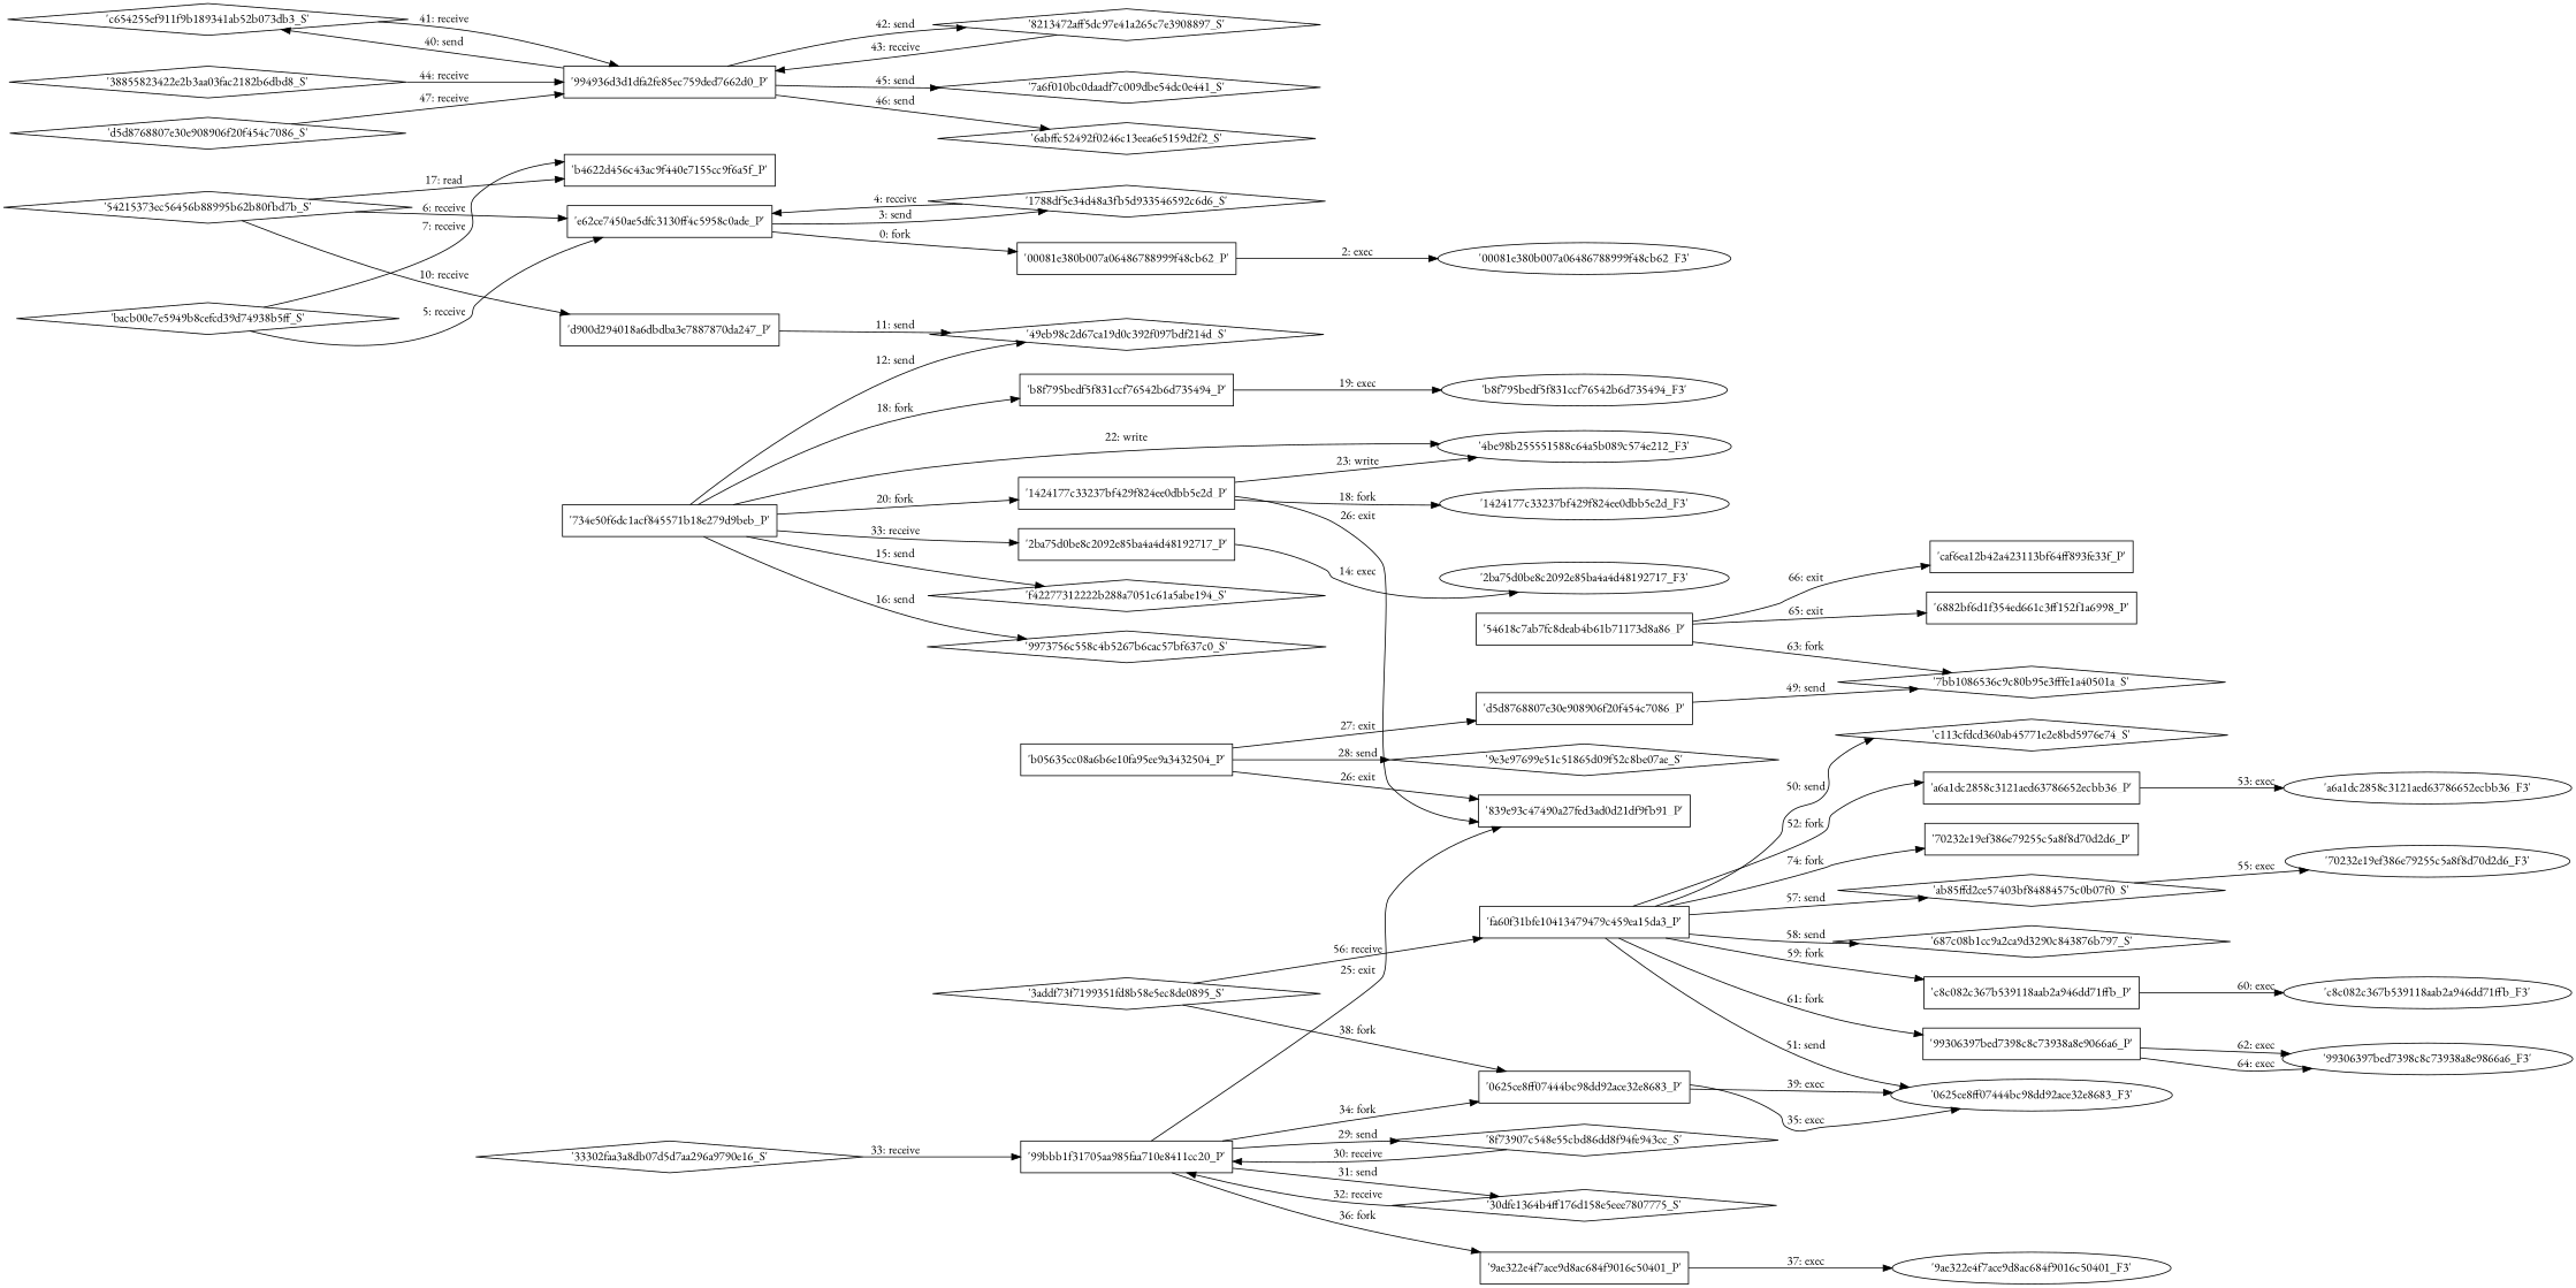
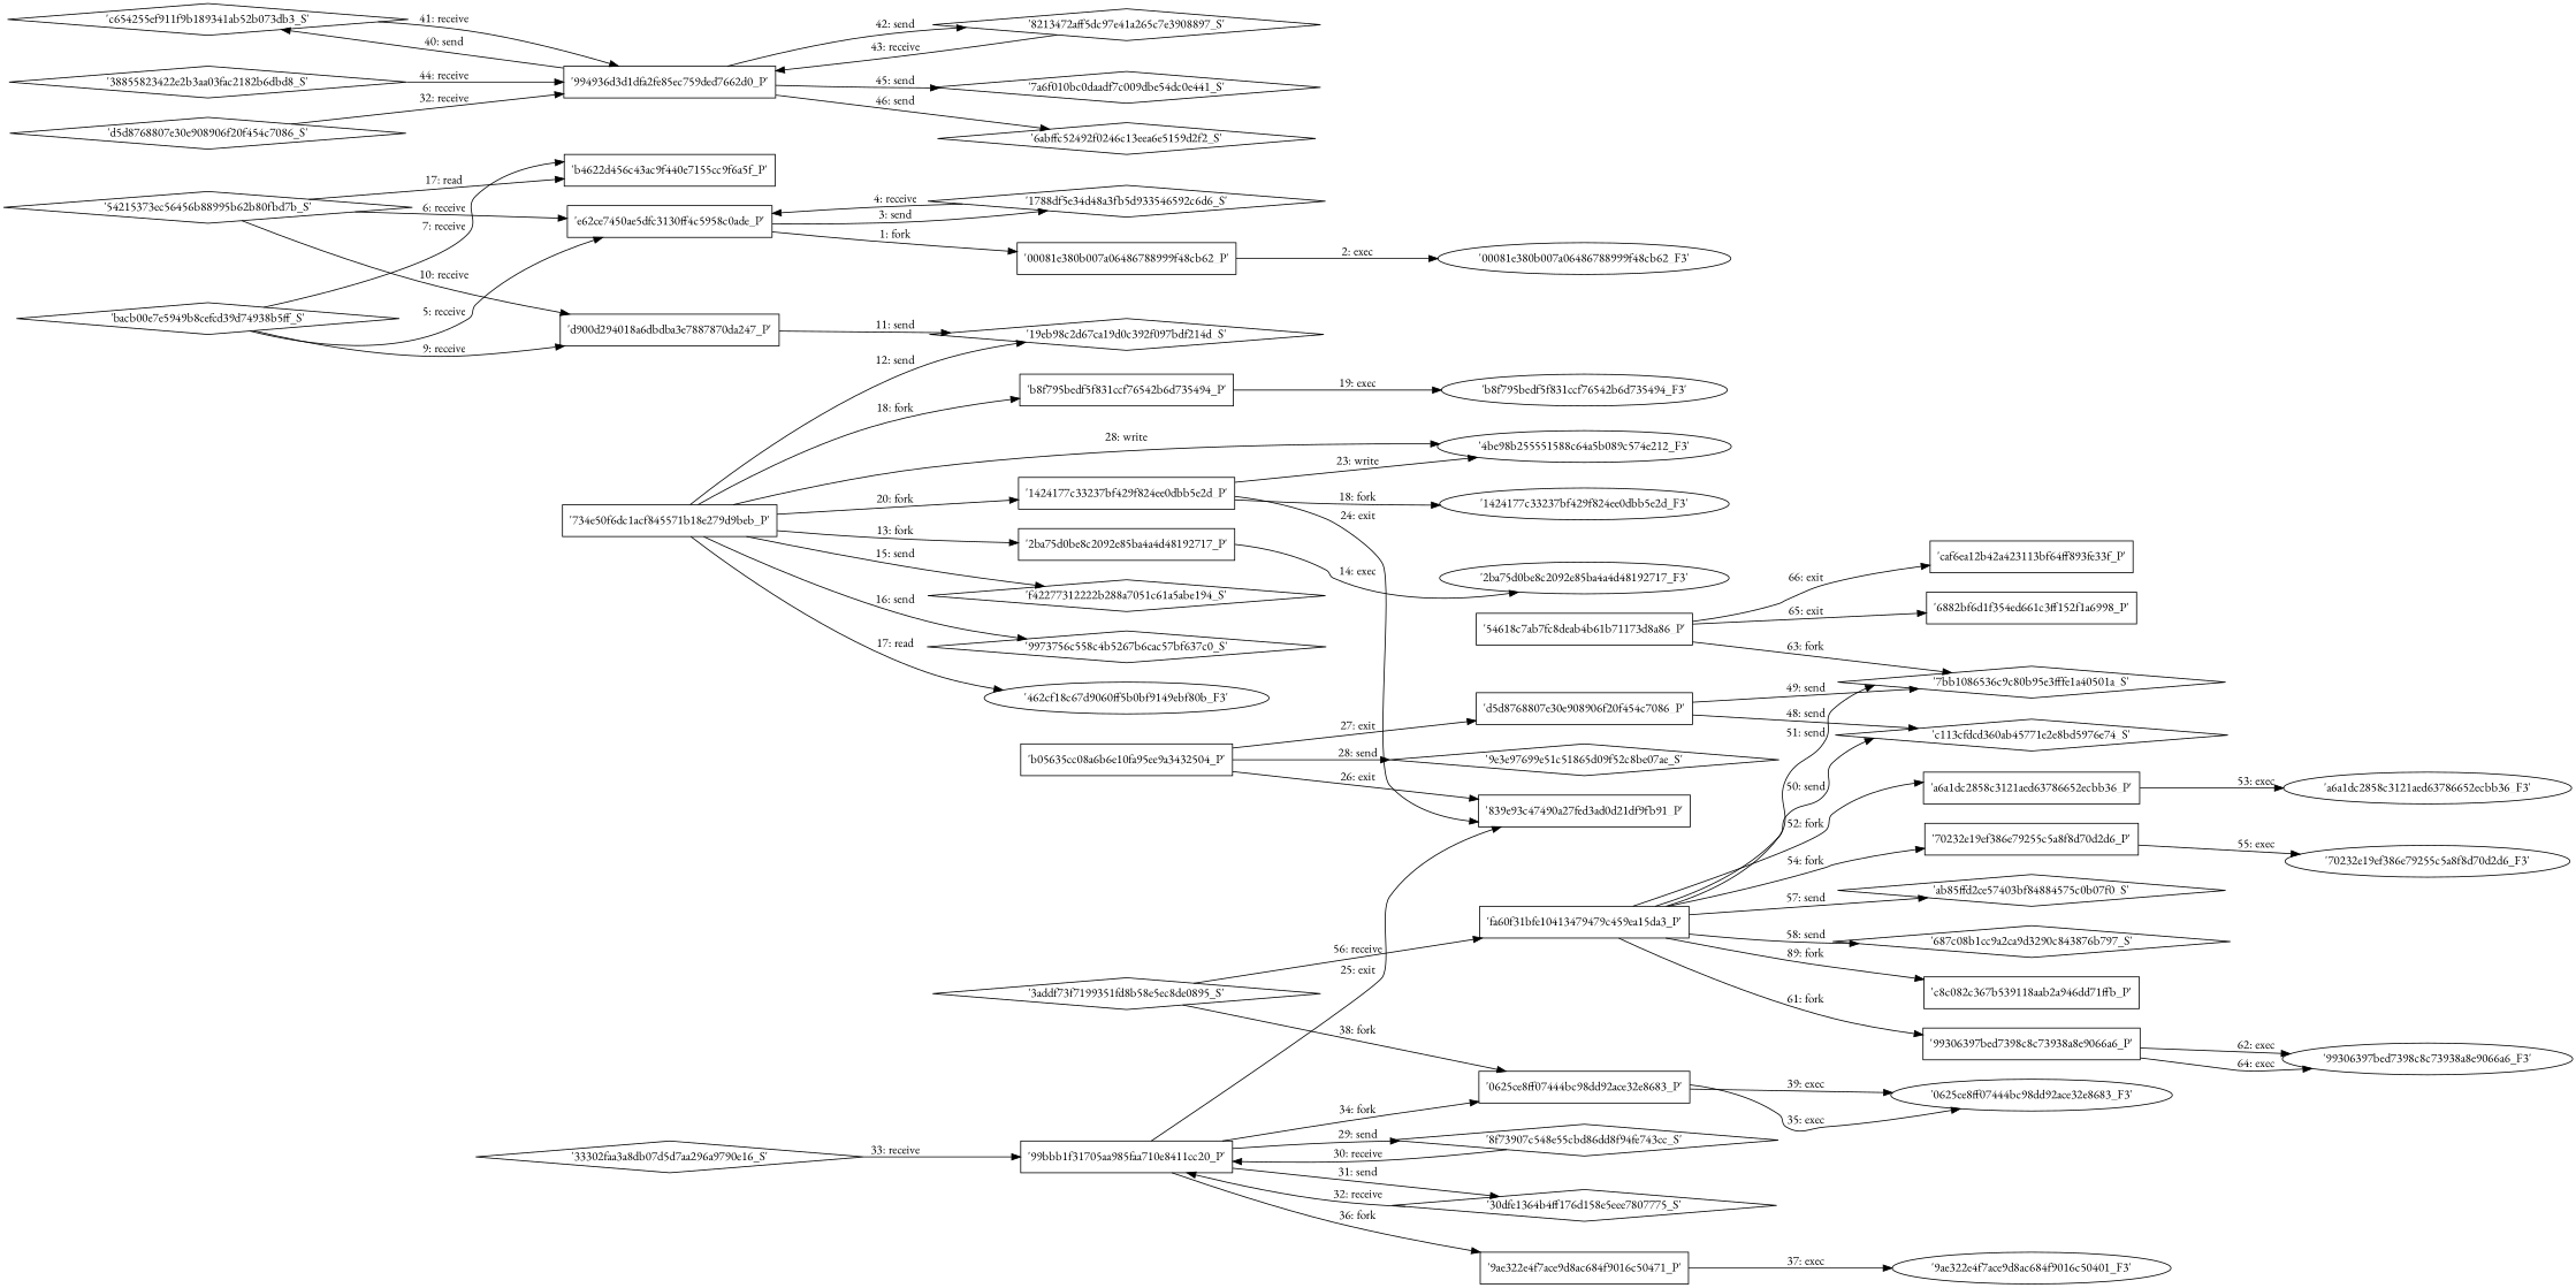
  digraph {
    engine=neato
    fixedsize=false
    fontname="EB Garamond"
    fontsize=10
    nodesep=0.3
    rankdir=LR
    ranksep=0
    splines=true
    node [fontname="EB Garamond" node_type=Process shape=box]
    edge [fontname="EB Garamond"]
    "'e62ce7450ae5dfc3130ff4c5958c0ade_P'"
    "'00081e380b007a06486788999f48cb62_P'"
    "'1788df5e34d48a3fb5d933546592c6d6_S'" [node_type=Socket shape=diamond]
    "'00081e380b007a06486788999f48cb62_F3'" [node_type=File shape=ellipse]
    "'bacb00e7e5949b8cefcd39d74938b5ff_S'" [node_type=Socket shape=diamond]
    "'b4622d456c43ac9f440e7155cc9f6a5f_P'"
    "'d900d294018a6dbdba3e7887870da247_P'"
-   "'49eb98c2d67ca19d0c392f097bdf214d_S'" [node_type=Socket shape=diamond]
+   "'49eb98c2d67ca19d0c392f097bdf214d_S'" [node_type=Socket shape=diamond label="'19eb98c2d67ca19d0c392f097bdf214d_S'"]
    "'54215373ec56456b88995b62b80fbd7b_S'" [node_type=Socket shape=diamond]
    "'734e50f6dc1acf845571b18e279d9beb_P'"
    "'2ba75d0be8c2092e85ba4a4d48192717_P'"
    "'f42277312222b288a7051c61a5abe194_S'" [node_type=Socket shape=diamond]
    "'9973756c558c4b5267b6cac57bf637c0_S'" [node_type=Socket shape=diamond]
+   "'462cf18c67d9060ff5b0bf9149ebf80b_F3'" [node_type=file shape=ellipse]
    "'b8f795bedf5f831ccf76542b6d735494_P'"
    "'1424177c33237bf429f824ee0dbb5e2d_P'"
    "'4be98b255551588c64a5b089c574e212_F3'" [node_type=file shape=ellipse]
    "'2ba75d0be8c2092e85ba4a4d48192717_F3'" [node_type=File shape=ellipse]
    "'b8f795bedf5f831ccf76542b6d735494_F3'" [node_type=File shape=ellipse]
    "'1424177c33237bf429f824ee0dbb5e2d_F3'" [node_type=File shape=ellipse]
    "'839e93c47490a27fed3ad0d21df9fb91_P'"
    "'99bbb1f31705aa985faa710e8411cc20_P'"
-   "'8f73907c548e55cbd86dd8f94fe743cc_S'" [node_type=Socket shape=diamond label="'8f73907c548e55cbd86dd8f94fe943cc_S'"]
+   "'8f73907c548e55cbd86dd8f94fe743cc_S'" [node_type=Socket shape=diamond]
    "'30dfe1364b4ff176d158e5eee7807775_S'" [node_type=Socket shape=diamond]
    "'0625ce8ff07444bc98dd92ace32e8683_P'"
-   "'9ae322e4f7ace9d8ac684f9016c50401_P'"
+   "'9ae322e4f7ace9d8ac684f9016c50401_P'" [label="'9ae322e4f7ace9d8ac684f9016c50471_P'"]
    "'0625ce8ff07444bc98dd92ace32e8683_F3'" [node_type=File shape=ellipse]
    "'9ae322e4f7ace9d8ac684f9016c50401_F3'" [node_type=File shape=ellipse]
    "'b05635cc08a6b6e10fa95ee9a3432504_P'"
    "'d5d8768807e30e908906f20f454c7086_P'"
    "'9e3e97699e51c51865d09f52c8be07ae_S'" [node_type=Socket shape=diamond]
    "'c113cfdcd360ab45771e2e8bd5976e74_S'" [node_type=Socket shape=diamond]
    "'7bb1086536c9c80b95e3fffe1a40501a_S'" [node_type=Socket shape=diamond]
    "'33302faa3a8db07d5d7aa296a9790e16_S'" [node_type=Socket shape=diamond]
    "'c654255ef911f9b189341ab52b073db3_S'" [node_type=Socket shape=diamond]
    "'994936d3d1dfa2fe85ec759ded7662d0_P'"
    "'8213472aff5dc97e41a265c7e3908897_S'" [node_type=Socket shape=diamond]
    "'7a6f010bc0daadf7c009dbe54dc0e441_S'" [node_type=Socket shape=diamond]
    "'6abffc52492f0246c13eea6e5159d2f2_S'" [node_type=Socket shape=diamond]
    "'38855823422e2b3aa03fac2182b6dbd8_S'" [node_type=Socket shape=diamond]
    "'d5d8768807e30e908906f20f454c7086_S'" [node_type=Socket shape=diamond]
    "'fa60f31bfe10413479479c459ea15da3_P'"
    "'a6a1dc2858c3121aed63786652ecbb36_P'"
    "'70232e19ef386e79255c5a8f8d70d2d6_P'"
    "'ab85ffd2ce57403bf84884575c0b07f0_S'" [node_type=Socket shape=diamond]
    "'687c08b1cc9a2ca9d3290c843876b797_S'" [node_type=Socket shape=diamond]
    "'c8c082c367b539118aab2a946dd71ffb_P'"
    "'99306397bed7398c8c73938a8e9066a6_P'"
    "'a6a1dc2858c3121aed63786652ecbb36_F3'" [node_type=File shape=ellipse]
    "'70232e19ef386e79255c5a8f8d70d2d6_F3'" [node_type=File shape=ellipse]
-   "'c8c082c367b539118aab2a946dd71ffb_F3'" [node_type=File shape=ellipse]
-   "'99306397bed7398c8c73938a8e9066a6_F3'" [node_type=File shape=ellipse label="'99306397bed7398c8c73938a8e9866a6_F3'"]
+   "'99306397bed7398c8c73938a8e9066a6_F3'" [node_type=File shape=ellipse]
    "'3addf73f7199351fd8b58e5ec8de0895_S'" [node_type=Socket shape=diamond]
    "'54618c7ab7fc8deab4b61b71173d8a86_P'"
    "'6882bf6d1f354ed661c3ff152f1a6998_P'"
    "'caf6ea12b42a423113bf64ff893fe33f_P'"
-   "'e62ce7450ae5dfc3130ff4c5958c0ade_P'" -> "'00081e380b007a06486788999f48cb62_P'" [label="0: fork"]
+   "'e62ce7450ae5dfc3130ff4c5958c0ade_P'" -> "'00081e380b007a06486788999f48cb62_P'" [label="1: fork"]
    "'e62ce7450ae5dfc3130ff4c5958c0ade_P'" -> "'1788df5e34d48a3fb5d933546592c6d6_S'" [label="3: send"]
    "'00081e380b007a06486788999f48cb62_P'" -> "'00081e380b007a06486788999f48cb62_F3'" [label="2: exec"]
    "'1788df5e34d48a3fb5d933546592c6d6_S'" -> "'e62ce7450ae5dfc3130ff4c5958c0ade_P'" [label="4: receive"]
    "'bacb00e7e5949b8cefcd39d74938b5ff_S'" -> "'e62ce7450ae5dfc3130ff4c5958c0ade_P'" [label="5: receive"]
    "'bacb00e7e5949b8cefcd39d74938b5ff_S'" -> "'b4622d456c43ac9f440e7155cc9f6a5f_P'" [label="7: receive"]
+   "'bacb00e7e5949b8cefcd39d74938b5ff_S'" -> "'d900d294018a6dbdba3e7887870da247_P'" [label="9: receive"]
    "'d900d294018a6dbdba3e7887870da247_P'" -> "'49eb98c2d67ca19d0c392f097bdf214d_S'" [label="11: send"]
    "'54215373ec56456b88995b62b80fbd7b_S'" -> "'e62ce7450ae5dfc3130ff4c5958c0ade_P'" [label="6: receive"]
    "'54215373ec56456b88995b62b80fbd7b_S'" -> "'b4622d456c43ac9f440e7155cc9f6a5f_P'" [label="17: read"]
    "'54215373ec56456b88995b62b80fbd7b_S'" -> "'d900d294018a6dbdba3e7887870da247_P'" [label="10: receive"]
    "'734e50f6dc1acf845571b18e279d9beb_P'" -> "'49eb98c2d67ca19d0c392f097bdf214d_S'" [label="12: send"]
-   "'734e50f6dc1acf845571b18e279d9beb_P'" -> "'2ba75d0be8c2092e85ba4a4d48192717_P'" [label="33: receive"]
+   "'734e50f6dc1acf845571b18e279d9beb_P'" -> "'2ba75d0be8c2092e85ba4a4d48192717_P'" [label="13: fork"]
    "'734e50f6dc1acf845571b18e279d9beb_P'" -> "'f42277312222b288a7051c61a5abe194_S'" [label="15: send"]
    "'734e50f6dc1acf845571b18e279d9beb_P'" -> "'9973756c558c4b5267b6cac57bf637c0_S'" [label="16: send"]
+   "'734e50f6dc1acf845571b18e279d9beb_P'" -> "'462cf18c67d9060ff5b0bf9149ebf80b_F3'" [label="17: read"]
    "'734e50f6dc1acf845571b18e279d9beb_P'" -> "'b8f795bedf5f831ccf76542b6d735494_P'" [label="18: fork"]
    "'734e50f6dc1acf845571b18e279d9beb_P'" -> "'1424177c33237bf429f824ee0dbb5e2d_P'" [label="20: fork"]
-   "'734e50f6dc1acf845571b18e279d9beb_P'" -> "'4be98b255551588c64a5b089c574e212_F3'" [label="22: write"]
+   "'734e50f6dc1acf845571b18e279d9beb_P'" -> "'4be98b255551588c64a5b089c574e212_F3'" [label="28: write"]
    "'2ba75d0be8c2092e85ba4a4d48192717_P'" -> "'2ba75d0be8c2092e85ba4a4d48192717_F3'" [label="14: exec"]
    "'b8f795bedf5f831ccf76542b6d735494_P'" -> "'b8f795bedf5f831ccf76542b6d735494_F3'" [label="19: exec"]
    "'1424177c33237bf429f824ee0dbb5e2d_P'" -> "'4be98b255551588c64a5b089c574e212_F3'" [label="23: write"]
    "'1424177c33237bf429f824ee0dbb5e2d_P'" -> "'1424177c33237bf429f824ee0dbb5e2d_F3'" [label="18: fork"]
-   "'1424177c33237bf429f824ee0dbb5e2d_P'" -> "'839e93c47490a27fed3ad0d21df9fb91_P'" [label="26: exit"]
+   "'1424177c33237bf429f824ee0dbb5e2d_P'" -> "'839e93c47490a27fed3ad0d21df9fb91_P'" [label="24: exit"]
    "'99bbb1f31705aa985faa710e8411cc20_P'" -> "'839e93c47490a27fed3ad0d21df9fb91_P'" [label="25: exit"]
    "'99bbb1f31705aa985faa710e8411cc20_P'" -> "'8f73907c548e55cbd86dd8f94fe743cc_S'" [label="29: send"]
    "'99bbb1f31705aa985faa710e8411cc20_P'" -> "'30dfe1364b4ff176d158e5eee7807775_S'" [label="31: send"]
    "'99bbb1f31705aa985faa710e8411cc20_P'" -> "'0625ce8ff07444bc98dd92ace32e8683_P'" [label="34: fork"]
    "'99bbb1f31705aa985faa710e8411cc20_P'" -> "'9ae322e4f7ace9d8ac684f9016c50401_P'" [label="36: fork"]
    "'8f73907c548e55cbd86dd8f94fe743cc_S'" -> "'99bbb1f31705aa985faa710e8411cc20_P'" [label="30: receive"]
    "'30dfe1364b4ff176d158e5eee7807775_S'" -> "'99bbb1f31705aa985faa710e8411cc20_P'" [label="32: receive"]
    "'0625ce8ff07444bc98dd92ace32e8683_P'" -> "'0625ce8ff07444bc98dd92ace32e8683_F3'" [label="35: exec"]
    "'0625ce8ff07444bc98dd92ace32e8683_P'" -> "'0625ce8ff07444bc98dd92ace32e8683_F3'" [label="39: exec"]
    "'9ae322e4f7ace9d8ac684f9016c50401_P'" -> "'9ae322e4f7ace9d8ac684f9016c50401_F3'" [label="37: exec"]
    "'b05635cc08a6b6e10fa95ee9a3432504_P'" -> "'839e93c47490a27fed3ad0d21df9fb91_P'" [label="26: exit"]
    "'b05635cc08a6b6e10fa95ee9a3432504_P'" -> "'d5d8768807e30e908906f20f454c7086_P'" [label="27: exit"]
    "'b05635cc08a6b6e10fa95ee9a3432504_P'" -> "'9e3e97699e51c51865d09f52c8be07ae_S'" [label="28: send"]
+   "'d5d8768807e30e908906f20f454c7086_P'" -> "'c113cfdcd360ab45771e2e8bd5976e74_S'" [label="48: send"]
    "'d5d8768807e30e908906f20f454c7086_P'" -> "'7bb1086536c9c80b95e3fffe1a40501a_S'" [label="49: send"]
    "'33302faa3a8db07d5d7aa296a9790e16_S'" -> "'99bbb1f31705aa985faa710e8411cc20_P'" [label="33: receive"]
    "'c654255ef911f9b189341ab52b073db3_S'" -> "'994936d3d1dfa2fe85ec759ded7662d0_P'" [label="41: receive"]
    "'994936d3d1dfa2fe85ec759ded7662d0_P'" -> "'c654255ef911f9b189341ab52b073db3_S'" [label="40: send"]
    "'994936d3d1dfa2fe85ec759ded7662d0_P'" -> "'8213472aff5dc97e41a265c7e3908897_S'" [label="42: send"]
    "'994936d3d1dfa2fe85ec759ded7662d0_P'" -> "'7a6f010bc0daadf7c009dbe54dc0e441_S'" [label="45: send"]
    "'994936d3d1dfa2fe85ec759ded7662d0_P'" -> "'6abffc52492f0246c13eea6e5159d2f2_S'" [label="46: send"]
    "'8213472aff5dc97e41a265c7e3908897_S'" -> "'994936d3d1dfa2fe85ec759ded7662d0_P'" [label="43: receive"]
    "'38855823422e2b3aa03fac2182b6dbd8_S'" -> "'994936d3d1dfa2fe85ec759ded7662d0_P'" [label="44: receive"]
-   "'d5d8768807e30e908906f20f454c7086_S'" -> "'994936d3d1dfa2fe85ec759ded7662d0_P'" [label="47: receive"]
+   "'d5d8768807e30e908906f20f454c7086_S'" -> "'994936d3d1dfa2fe85ec759ded7662d0_P'" [label="32: receive"]
    "'fa60f31bfe10413479479c459ea15da3_P'" -> "'c113cfdcd360ab45771e2e8bd5976e74_S'" [label="50: send"]
-   "'fa60f31bfe10413479479c459ea15da3_P'" -> "'0625ce8ff07444bc98dd92ace32e8683_F3'" [label="51: send"]
+   "'fa60f31bfe10413479479c459ea15da3_P'" -> "'7bb1086536c9c80b95e3fffe1a40501a_S'" [label="51: send"]
    "'fa60f31bfe10413479479c459ea15da3_P'" -> "'a6a1dc2858c3121aed63786652ecbb36_P'" [label="52: fork"]
-   "'fa60f31bfe10413479479c459ea15da3_P'" -> "'70232e19ef386e79255c5a8f8d70d2d6_P'" [label="74: fork"]
+   "'fa60f31bfe10413479479c459ea15da3_P'" -> "'70232e19ef386e79255c5a8f8d70d2d6_P'" [label="54: fork"]
    "'fa60f31bfe10413479479c459ea15da3_P'" -> "'ab85ffd2ce57403bf84884575c0b07f0_S'" [label="57: send"]
    "'fa60f31bfe10413479479c459ea15da3_P'" -> "'687c08b1cc9a2ca9d3290c843876b797_S'" [label="58: send"]
-   "'fa60f31bfe10413479479c459ea15da3_P'" -> "'c8c082c367b539118aab2a946dd71ffb_P'" [label="59: fork"]
+   "'fa60f31bfe10413479479c459ea15da3_P'" -> "'c8c082c367b539118aab2a946dd71ffb_P'" [label="89: fork"]
    "'fa60f31bfe10413479479c459ea15da3_P'" -> "'99306397bed7398c8c73938a8e9066a6_P'" [label="61: fork"]
    "'a6a1dc2858c3121aed63786652ecbb36_P'" -> "'a6a1dc2858c3121aed63786652ecbb36_F3'" [label="53: exec"]
-   "'ab85ffd2ce57403bf84884575c0b07f0_S'" -> "'70232e19ef386e79255c5a8f8d70d2d6_F3'" [label="55: exec"]
-   "'c8c082c367b539118aab2a946dd71ffb_P'" -> "'c8c082c367b539118aab2a946dd71ffb_F3'" [label="60: exec"]
+   "'70232e19ef386e79255c5a8f8d70d2d6_P'" -> "'70232e19ef386e79255c5a8f8d70d2d6_F3'" [label="55: exec"]
    "'99306397bed7398c8c73938a8e9066a6_P'" -> "'99306397bed7398c8c73938a8e9066a6_F3'" [label="62: exec"]
    "'99306397bed7398c8c73938a8e9066a6_P'" -> "'99306397bed7398c8c73938a8e9066a6_F3'" [label="64: exec"]
    "'3addf73f7199351fd8b58e5ec8de0895_S'" -> "'0625ce8ff07444bc98dd92ace32e8683_P'" [label="38: fork"]
    "'3addf73f7199351fd8b58e5ec8de0895_S'" -> "'fa60f31bfe10413479479c459ea15da3_P'" [label="56: receive"]
    "'54618c7ab7fc8deab4b61b71173d8a86_P'" -> "'7bb1086536c9c80b95e3fffe1a40501a_S'" [label="63: fork"]
    "'54618c7ab7fc8deab4b61b71173d8a86_P'" -> "'6882bf6d1f354ed661c3ff152f1a6998_P'" [label="65: exit"]
    "'54618c7ab7fc8deab4b61b71173d8a86_P'" -> "'caf6ea12b42a423113bf64ff893fe33f_P'" [label="66: exit"]
  }
